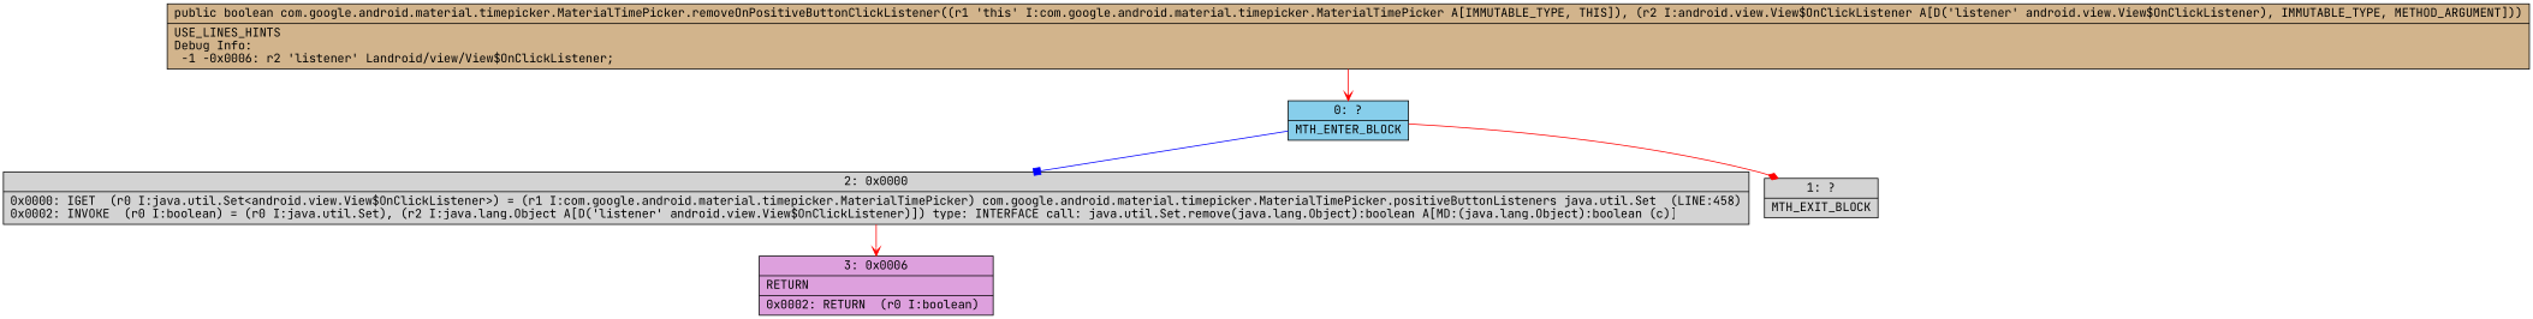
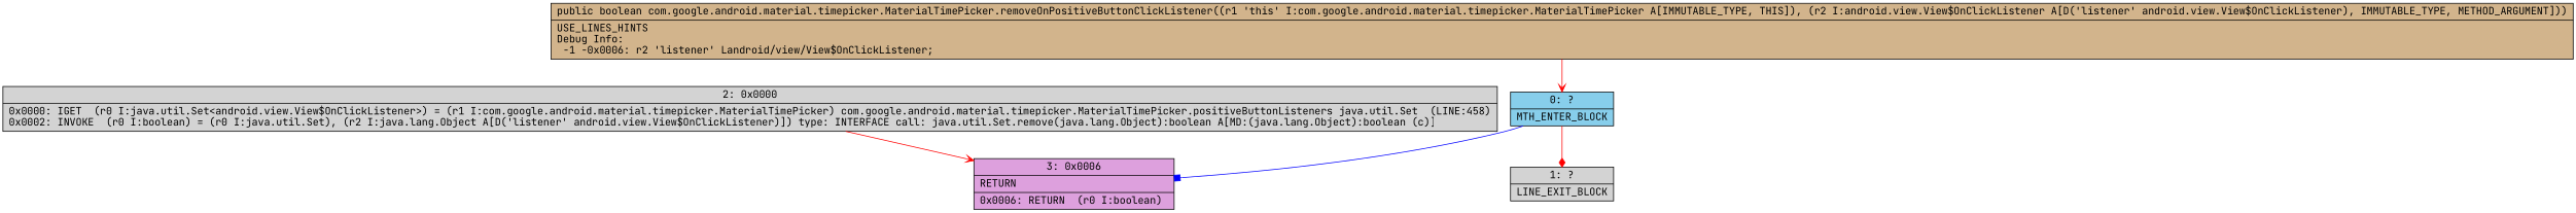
  digraph {
    fontname="JetBrains Mono"
    node [fillcolor=lightgrey fontname="JetBrains Mono" shape=record style=filled]
    edge [arrowhead=vee color=red fontname="JetBrains Mono"]
    n1 [fillcolor=skyblue label="{0\:\ ?|MTH_ENTER_BLOCK\l}"]
    n2 [label="{2\:\ 0x0000|0x0000: IGET  (r0 I:java.util.Set\<android.view.View$OnClickListener\>) = (r1 I:com.google.android.material.timepicker.MaterialTimePicker) com.google.android.material.timepicker.MaterialTimePicker.positiveButtonListeners java.util.Set  (LINE:458)\l0x0002: INVOKE  (r0 I:boolean) = (r0 I:java.util.Set), (r2 I:java.lang.Object A[D('listener' android.view.View$OnClickListener)]) type: INTERFACE call: java.util.Set.remove(java.lang.Object):boolean A[MD:(java.lang.Object):boolean (c)]\l}"]
-   n3 [label="{1\:\ ?|MTH_EXIT_BLOCK\l}"]
-   n4 [fillcolor=plum label="{3\:\ 0x0006|RETURN\l|0x0002: RETURN  (r0 I:boolean) \l}"]
+   n3 [label="{1\:\ ?|LINE_EXIT_BLOCK\l}"]
+   n4 [fillcolor=plum label="{3\:\ 0x0006|RETURN\l|0x0006: RETURN  (r0 I:boolean) \l}"]
    n5 [fillcolor=tan label="{public boolean com.google.android.material.timepicker.MaterialTimePicker.removeOnPositiveButtonClickListener((r1 'this' I:com.google.android.material.timepicker.MaterialTimePicker A[IMMUTABLE_TYPE, THIS]), (r2 I:android.view.View$OnClickListener A[D('listener' android.view.View$OnClickListener), IMMUTABLE_TYPE, METHOD_ARGUMENT]))  | USE_LINES_HINTS\lDebug Info:\l  \-1 \-0x0006: r2 'listener' Landroid\/view\/View$OnClickListener;\l}"]
-   n1 -> n2 [arrowhead=box color=blue]
+   n1 -> n4 [arrowhead=box color=blue]
    n1 -> n3 [arrowhead=diamond]
    n2 -> n4
    n5 -> n1
  }
